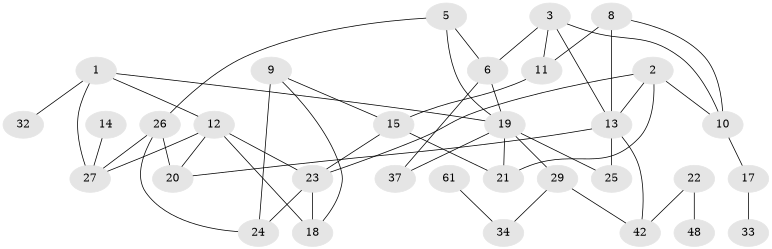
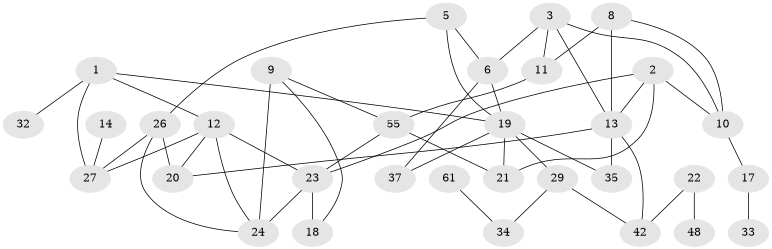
  graph {
    node [color=gray90 style=filled]
    edge [weight=1.0]
    1
    12
    19
    27
    32
    23
    18
    20
    21
    37
-   25
+   25 [label=35]
    29
    2
    10
    13
    17
    42
    24
    3
    6
    11
-   15
+   15 [label=55]
    5
    n24 [label=26]
    8
    9
    33
    14
    34
    22
    48
    n32 [label=61]
    1 -- 12
    1 -- 19
    1 -- 27
    1 -- 32
    12 -- 27
    12 -- 23
-   12 -- 18 [weight=2.0]
+   12 -- 24 [weight=2.0]
    12 -- 20 [weight=2.0]
    19 -- 21
    19 -- 37
    19 -- 25 [weight=2.0]
    19 -- 29
    23 -- 18
    23 -- 24
    29 -- 42 [weight=2.0]
    29 -- 34
    2 -- 23
    2 -- 21
    2 -- 10
    2 -- 13
    10 -- 17 [weight=2.0]
    13 -- 20
    13 -- 25
    13 -- 42
    17 -- 33
    3 -- 10
    3 -- 13
    3 -- 6
    3 -- 11
    6 -- 19
    6 -- 37
    11 -- 15
    15 -- 23
    15 -- 21
    5 -- 19 [weight=2.0]
    5 -- 6
    5 -- n24
    n24 -- 27
    n24 -- 20
    n24 -- 24
    8 -- 10
    8 -- 13
    8 -- 11
    9 -- 18
    9 -- 24 [weight=3.0]
    9 -- 15
    14 -- 27
    22 -- 42 [weight=2.0]
    22 -- 48
    n32 -- 34
  }
